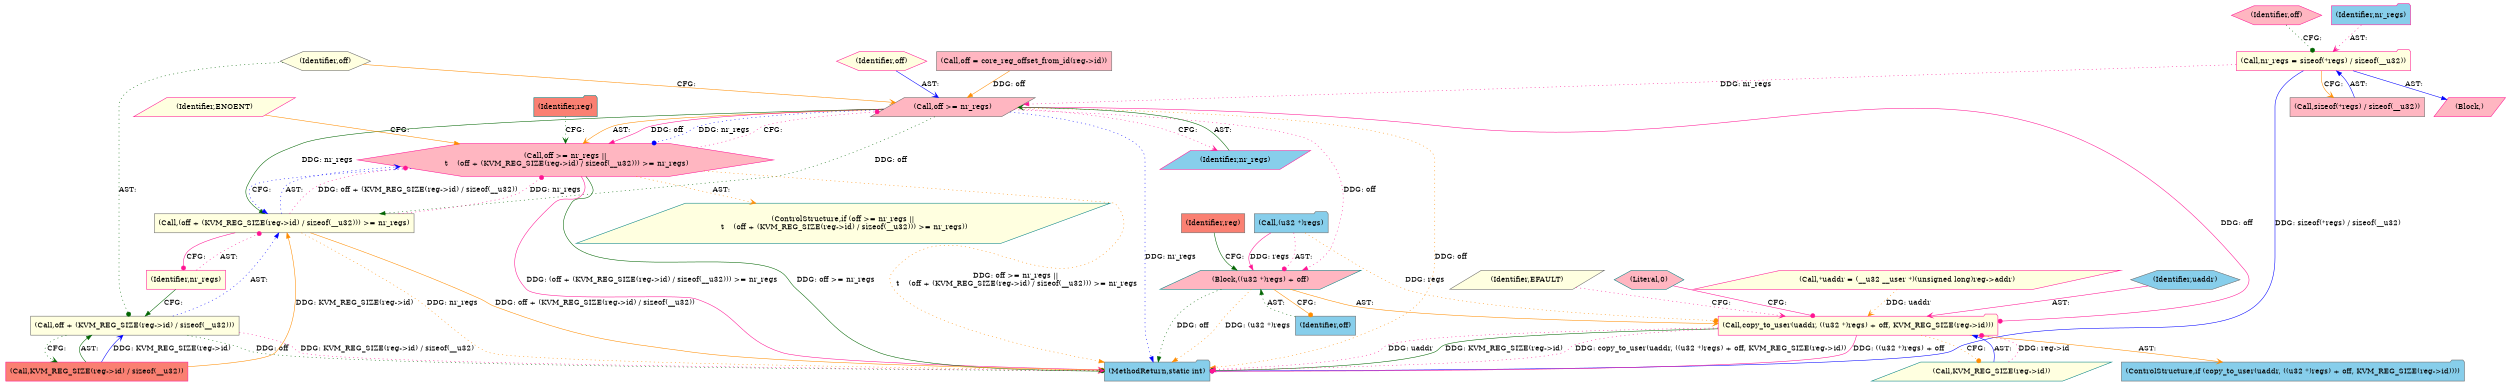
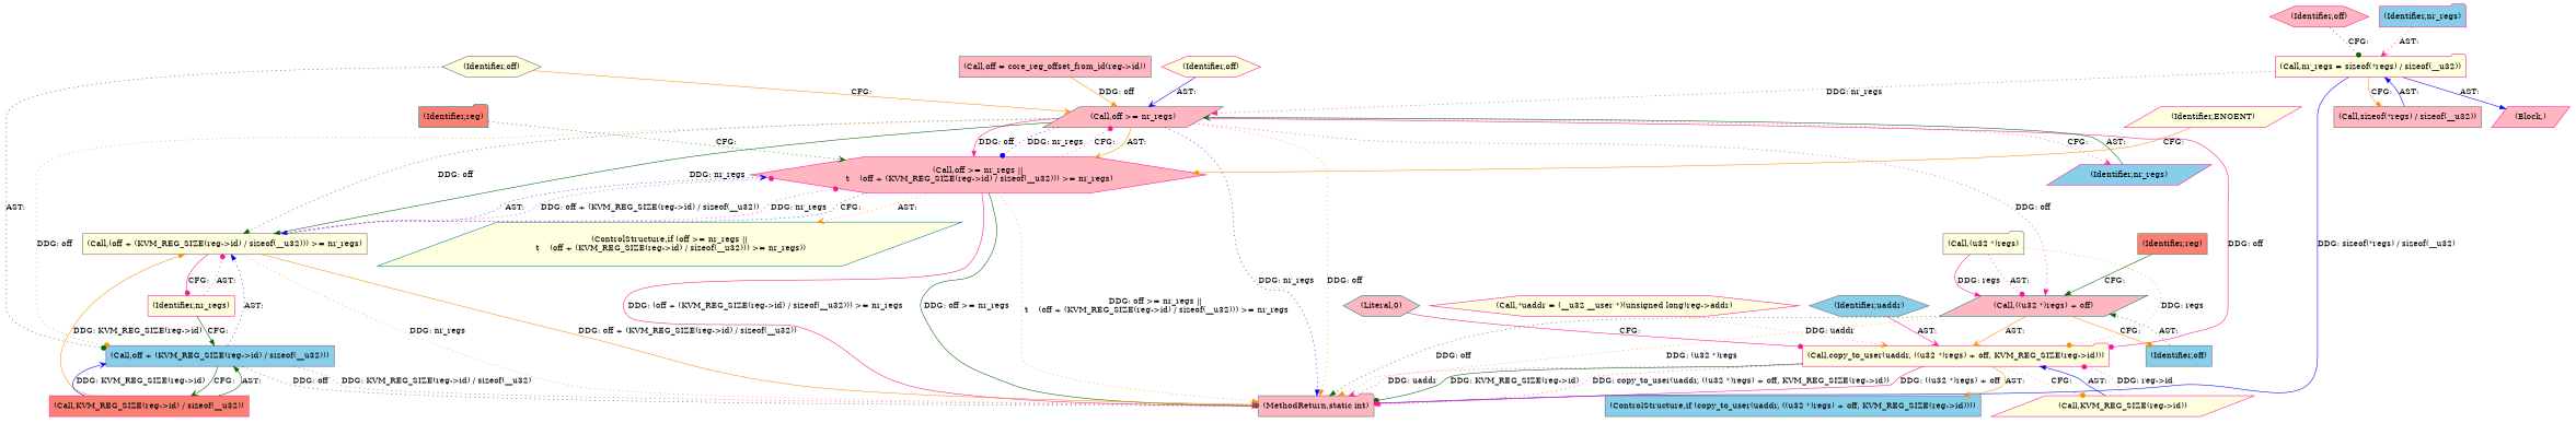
  digraph {
    node [color=gray40 fillcolor=lightyellow shape=parallelogram style=filled]
    edge [arrowhead=normal color=deeppink style=dotted]
    n1 [color=deeppink label="(Call,nr_regs = sizeof(*regs) / sizeof(__u32))" shape=folder]
    n2 [fillcolor=lightpink label="(Call,off >= nr_regs)"]
-   n3 [fillcolor=skyblue label="(MethodReturn,static int)" shape=folder]
+   n3 [fillcolor=lightpink label="(MethodReturn,static int)" shape=folder]
    n4 [color=deeppink fillcolor=lightpink label="(Block,)"]
    n5 [fillcolor=lightpink label="(Call,sizeof(*regs) / sizeof(__u32))" shape=box]
    n6 [color=deeppink fillcolor=lightpink label="(Call,off >= nr_regs ||\n \t    (off + (KVM_REG_SIZE(reg->id) / sizeof(__u32))) >= nr_regs)" shape=hexagon]
    n7 [label="(Call,(off + (KVM_REG_SIZE(reg->id) / sizeof(__u32))) >= nr_regs)" shape=box]
-   n8 [label="(Call,off + (KVM_REG_SIZE(reg->id) / sizeof(__u32)))" shape=box]
+   n8 [fillcolor=skyblue label="(Call,off + (KVM_REG_SIZE(reg->id) / sizeof(__u32)))" shape=box]
    n9 [color=deeppink label="(Call,copy_to_user(uaddr, ((u32 *)regs) + off, KVM_REG_SIZE(reg->id)))" shape=folder]
-   n10 [color=teal fillcolor=lightpink label="(Block,((u32 *)regs) + off)"]
+   n10 [color=teal fillcolor=lightpink label="(Call,((u32 *)regs) + off)"]
    n11 [color=deeppink fillcolor=skyblue label="(Identifier,nr_regs)"]
    n12 [color=teal label="(ControlStructure,if (off >= nr_regs ||\n \t    (off + (KVM_REG_SIZE(reg->id) / sizeof(__u32))) >= nr_regs))"]
    n13 [color=deeppink label="(Identifier,nr_regs)" shape=box]
    n14 [color=deeppink fillcolor=salmon label="(Call,KVM_REG_SIZE(reg->id) / sizeof(__u32))" shape=box]
-   n15 [color=teal label="(Call,KVM_REG_SIZE(reg->id))"]
+   n15 [color=deeppink label="(Call,KVM_REG_SIZE(reg->id))"]
    n16 [fillcolor=skyblue label="(ControlStructure,if (copy_to_user(uaddr, ((u32 *)regs) + off, KVM_REG_SIZE(reg->id))))" shape=folder]
    n17 [fillcolor=skyblue label="(Identifier,off)" shape=box]
-   n18 [label="(Identifier,EFAULT)"]
    n19 [color=deeppink label="(Identifier,ENOENT)"]
-   n20 [fillcolor=skyblue label="(Call,(u32 *)regs)" shape=folder]
+   n20 [label="(Call,(u32 *)regs)" shape=folder]
    n21 [color=deeppink label="(Identifier,off)" shape=hexagon]
    n22 [color=teal fillcolor=lightpink label="(Literal,0)" shape=hexagon]
    n23 [fillcolor=lightpink label="(Call,off = core_reg_offset_from_id(reg->id))" shape=box]
    n24 [label="(Identifier,off)" shape=hexagon]
-   n25 [color=deeppink label="(Call,*uaddr = (__u32 __user *)(unsigned long)reg->addr)"]
+   n25 [color=deeppink label="(Call,*uaddr = (__u32 __user *)(unsigned long)reg->addr)" shape=hexagon]
    n26 [fillcolor=skyblue label="(Identifier,uaddr)" shape=hexagon]
    n27 [color=deeppink fillcolor=lightpink label="(Identifier,off)" shape=hexagon]
    n28 [color=deeppink fillcolor=skyblue label="(Identifier,nr_regs)" shape=folder]
    n29 [color=teal fillcolor=salmon label="(Identifier,reg)" shape=folder]
    n30 [fillcolor=salmon label="(Identifier,reg)" shape=box]
    n1 -> n2 [label="DDG: nr_regs"]
    n1 -> n3 [arrowhead=dot color=blue label="DDG: sizeof(*regs) / sizeof(__u32)" style=solid]
    n1 -> n4 [color=blue label="AST: " style=solid]
-   n1 -> n5 [arrowhead=vee color=darkorange label="CFG: " style=solid]
+   n1 -> n5 [color=darkorange label="CFG: " style=solid]
    n2 -> n3 [color=blue label="DDG: nr_regs"]
    n2 -> n3 [color=darkorange label="DDG: off"]
    n2 -> n6 [arrowhead=vee color=darkorange label="AST: " style=solid]
    n2 -> n6 [label="DDG: off" style=solid]
    n2 -> n6 [arrowhead=dot color=blue label="DDG: nr_regs"]
    n2 -> n7 [color=darkgreen label="DDG: off"]
    n2 -> n7 [color=darkgreen label="DDG: nr_regs" style=solid]
+   n2 -> n8 [arrowhead=dot color=darkorange label="DDG: off"]
    n2 -> n9 [arrowhead=dot label="DDG: off" style=solid]
    n2 -> n10 [label="DDG: off"]
    n2 -> n11 [arrowhead=vee label="CFG: "]
    n5 -> n1 [color=blue label="AST: " style=solid]
    n6 -> n2 [arrowhead=dot label="CFG: "]
    n6 -> n3 [arrowhead=vee label="DDG: (off + (KVM_REG_SIZE(reg->id) / sizeof(__u32))) >= nr_regs" style=solid]
    n6 -> n3 [color=darkgreen label="DDG: off >= nr_regs" style=solid]
    n6 -> n3 [color=darkorange label="DDG: off >= nr_regs ||\n \t    (off + (KVM_REG_SIZE(reg->id) / sizeof(__u32))) >= nr_regs"]
    n6 -> n7 [color=blue label="CFG: "]
    n6 -> n12 [arrowhead=vee color=darkorange label="AST: "]
    n7 -> n3 [arrowhead=vee color=darkorange label="DDG: nr_regs"]
    n7 -> n3 [arrowhead=dot color=darkorange label="DDG: off + (KVM_REG_SIZE(reg->id) / sizeof(__u32))" style=solid]
    n7 -> n6 [arrowhead=vee color=blue label="AST: "]
    n7 -> n6 [arrowhead=dot label="DDG: off + (KVM_REG_SIZE(reg->id) / sizeof(__u32))"]
    n7 -> n6 [arrowhead=dot label="DDG: nr_regs"]
    n7 -> n13 [arrowhead=dot label="CFG: " style=solid]
    n8 -> n3 [arrowhead=dot color=darkgreen label="DDG: off"]
    n8 -> n3 [arrowhead=vee label="DDG: KVM_REG_SIZE(reg->id) / sizeof(__u32)"]
    n8 -> n7 [color=blue label="AST: "]
-   n8 -> n14 [arrowhead=vee color=darkgreen label="CFG: "]
+   n8 -> n14 [arrowhead=vee color=darkgreen label="CFG: " style=solid]
    n9 -> n3 [arrowhead=vee label="DDG: uaddr"]
    n9 -> n3 [arrowhead=dot color=darkgreen label="DDG: KVM_REG_SIZE(reg->id)" style=solid]
    n9 -> n3 [label="DDG: copy_to_user(uaddr, ((u32 *)regs) + off, KVM_REG_SIZE(reg->id))"]
    n9 -> n3 [arrowhead=dot label="DDG: ((u32 *)regs) + off" style=solid]
    n9 -> n15 [arrowhead=dot color=darkorange label="CFG: "]
    n9 -> n16 [arrowhead=vee color=darkorange label="AST: " style=solid]
    n10 -> n3 [color=darkgreen label="DDG: off"]
    n10 -> n3 [color=darkorange label="DDG: (u32 *)regs"]
    n10 -> n9 [arrowhead=vee color=darkorange label="AST: " style=solid]
    n10 -> n17 [arrowhead=dot color=darkorange label="CFG: " style=solid]
    n11 -> n2 [arrowhead=vee color=darkgreen label="AST: " style=solid]
    n13 -> n7 [arrowhead=dot label="AST: "]
    n13 -> n8 [color=darkgreen label="CFG: " style=solid]
    n14 -> n7 [color=darkorange label="DDG: KVM_REG_SIZE(reg->id)" style=solid]
    n14 -> n8 [color=darkgreen label="AST: " style=solid]
    n14 -> n8 [arrowhead=vee color=blue label="DDG: KVM_REG_SIZE(reg->id)" style=solid]
    n15 -> n9 [color=blue label="AST: " style=solid]
    n15 -> n9 [arrowhead=dot label="DDG: reg->id"]
    n17 -> n10 [color=darkgreen label="AST: "]
-   n18 -> n9 [arrowhead=vee label="CFG: "]
    n19 -> n6 [color=darkorange label="CFG: " style=solid]
    n20 -> n9 [arrowhead=dot color=darkorange label="DDG: regs"]
    n20 -> n10 [arrowhead=dot label="AST: "]
    n20 -> n10 [label="DDG: regs" style=solid]
    n21 -> n2 [arrowhead=vee color=blue label="AST: " style=solid]
    n22 -> n9 [arrowhead=dot label="CFG: " style=solid]
    n23 -> n2 [color=darkorange label="DDG: off" style=solid]
    n24 -> n2 [arrowhead=vee color=darkorange label="CFG: " style=solid]
    n24 -> n8 [arrowhead=dot color=darkgreen label="AST: "]
    n25 -> n9 [arrowhead=vee color=darkorange label="DDG: uaddr"]
    n26 -> n9 [arrowhead=vee label="AST: " style=solid]
    n27 -> n1 [arrowhead=dot color=darkgreen label="CFG: "]
    n28 -> n1 [arrowhead=vee label="AST: "]
    n29 -> n6 [arrowhead=vee color=darkgreen label="CFG: "]
    n30 -> n10 [color=darkgreen label="CFG: " style=solid]
  }
